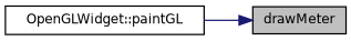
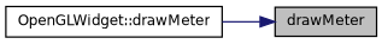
  digraph {
    rankdir=RL
    node [color=black fontname=Helvetica fontsize=10 shape=record style=filled]
    n1 [fillcolor=grey75 fontcolor=black height=0.2 label=drawMeter width=0.4]
-   n2 [fillcolor=white height=0.2 label="OpenGLWidget::paintGL" width=0.4]
+   n2 [fillcolor=white height=0.2 label="OpenGLWidget::drawMeter" width=0.4]
    n1 -> n2 [color=midnightblue dir=back fontname=Helvetica fontsize=10 labelfontname=Helvetica labelfontsize=10 style=solid]
  }
